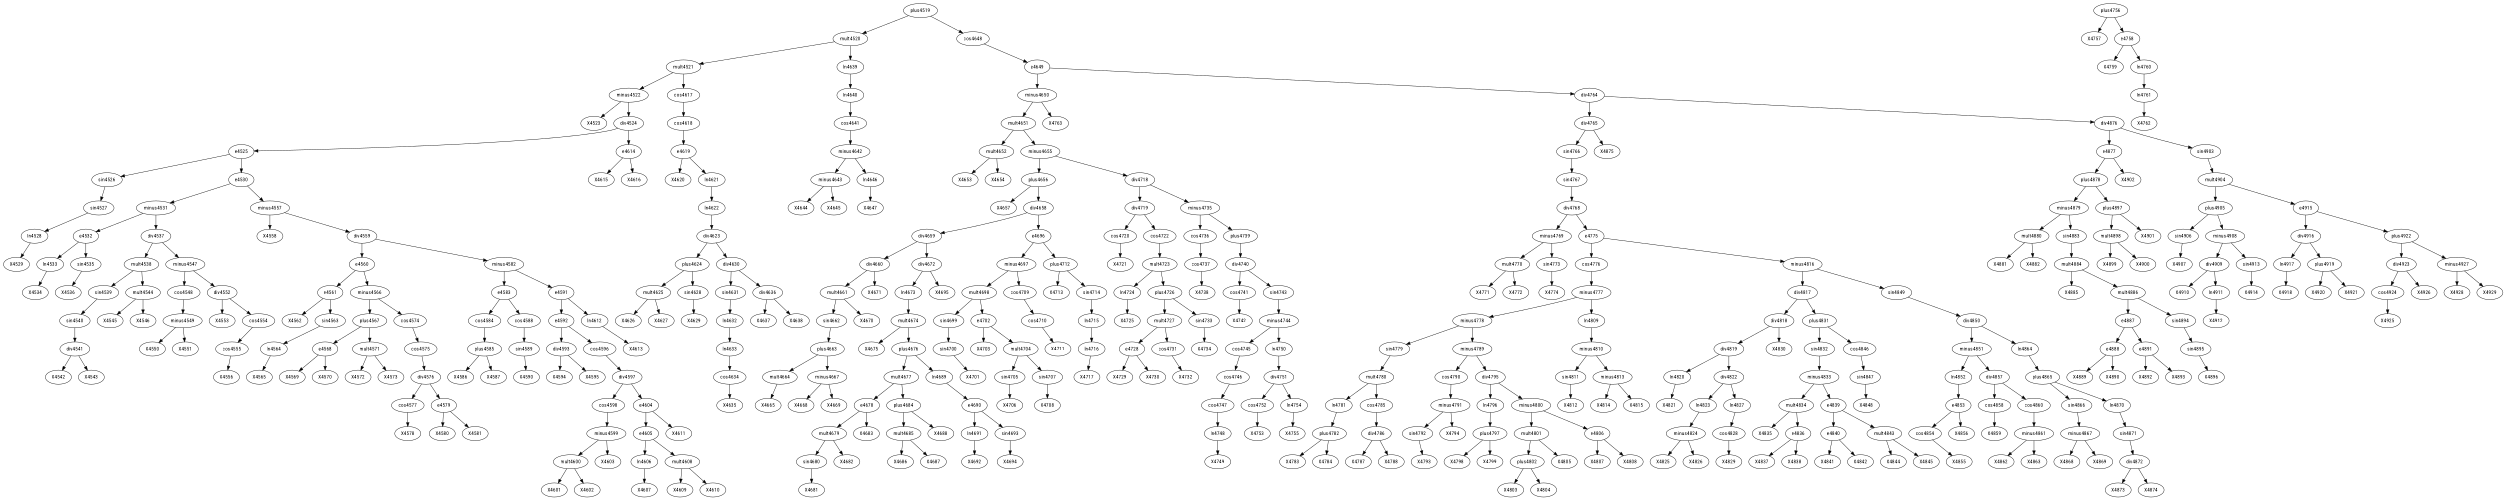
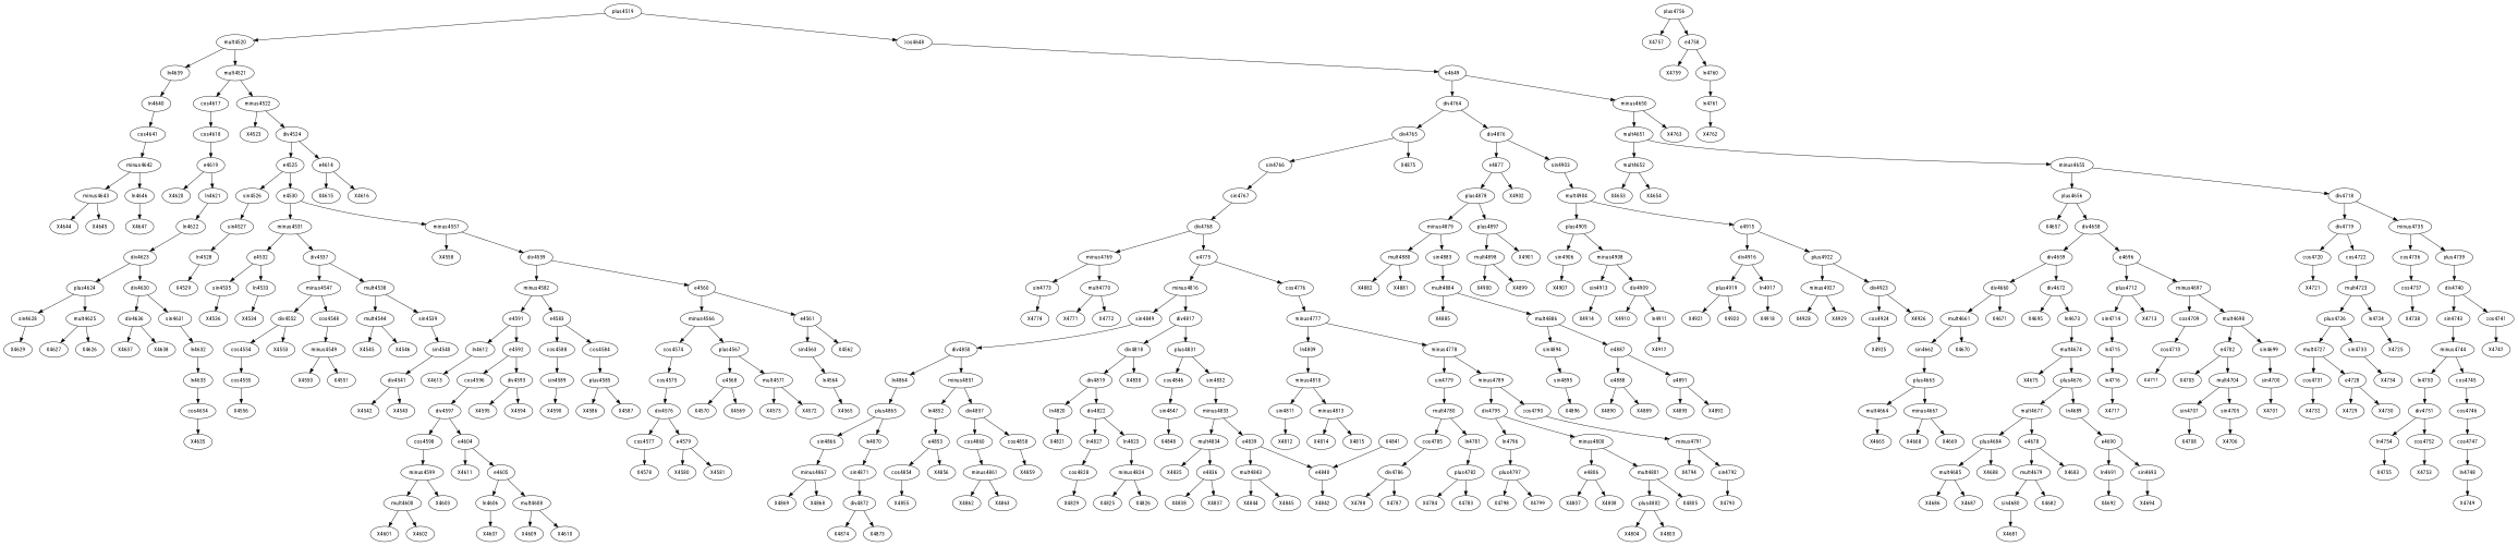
  digraph {
    fontname="Roboto Condensed"
    node [fontname="Roboto Condensed"]
    edge [fontname="Roboto Condensed"]
    minus4522
    X4523
    div4524
    e4525
    e4614
    ln4528
    X4529
    sin4527
    sin4526
    e4530
    minus4531
    minus4557
    ln4533
    X4534
    e4532
    sin4535
    X4536
    div4537
    mult4538
    minus4547
    div4541
    X4542
    X4543
    sin4540
    sin4539
    mult4544
    X4545
    X4546
    cos4548
    div4552
    minus4549
    X4550
    X4551
    X4553
    cos4554
    cos4555
    X4556
    X4558
    div4559
    e4560
    minus4582
    e4561
    X4562
    sin4563
    ln4564
    X4565
    minus4566
    plus4567
    cos4574
    e4568
    X4569
    X4570
    mult4571
    X4572
    X4573
    cos4575
    cos4577
    X4578
    div4576
    e4579
    X4580
    X4581
    e4583
    e4591
    plus4585
    X4586
    X4587
    cos4584
    cos4588
    sin4589
    X4590
    e4592
    ln4612
    div4593
    X4594
    X4595
    cos4596
    div4597
    mult4600
    X4601
    X4602
    minus4599
    X4603
    cos4598
    e4604
    e4605
    X4611
    ln4606
    X4607
    mult4608
    X4609
    X4610
    X4613
    X4615
    X4616
    mult4521
    cos4617
    cos4618
    e4619
    X4620
    ln4621
    ln4622
    mult4625
    X4626
    X4627
    plus4624
    sin4628
    X4629
    div4623
    div4630
    sin4631
    div4636
    cos4634
    X4635
    ln4633
    ln4632
    X4637
    X4638
    mult4520
    ln4639
    ln4640
    minus4643
    X4644
    X4645
    minus4642
    ln4646
    X4647
    cos4641
    plus4519
    cos4648
    e4649
    mult4652
    X4653
    X4654
    mult4651
    minus4655
    plus4656
    div4718
    X4657
    div4658
    div4659
    e4696
    mult4664
    X4665
    plus4663
    minus4667
    X4668
    X4669
    sin4662
    mult4661
    X4670
    div4660
    X4671
    div4672
    ln4673
    X4695
    mult4674
    X4675
    plus4676
    mult4677
    ln4689
    sin4680
    X4681
    mult4679
    X4682
    e4678
    X4683
    plus4684
    mult4685
    X4688
    X4686
    X4687
    e4690
    ln4691
    X4692
    sin4693
    X4694
    minus4697
    plus4712
    sin4700
    X4701
    sin4699
    mult4698
    e4702
    X4703
    mult4704
    sin4705
    sin4707
    X4706
    X4708
    cos4709
    cos4710
    X4711
    X4713
    sin4714
    ln4715
    ln4716
    X4717
    div4719
    minus4735
    cos4720
    X4721
    cos4722
    mult4723
    ln4724
    X4725
    plus4726
    mult4727
    sin4733
    e4728
    X4729
    X4730
    cos4731
    X4732
    X4734
    cos4736
    plus4739
    cos4737
    X4738
    div4740
    cos4741
    X4742
    sin4743
    minus4744
    ln4748
    X4749
    cos4747
    cos4746
    cos4745
    ln4750
    div4751
    cos4752
    X4753
    ln4754
    X4755
    plus4756
    X4757
    e4758
    X4759
    ln4760
    ln4761
    X4762
    minus4650
    X4763
    div4764
    div4765
    div4876
    mult4770
    X4771
    X4772
    minus4769
    sin4773
    X4774
    div4768
    e4775
    cos4776
    minus4816
    plus4782
    X4783
    X4784
    ln4781
    mult4780
    cos4785
    div4786
    X4787
    X4788
    sin4779
    minus4778
    minus4789
    cos4790
    div4795
    sin4792
    X4793
    minus4791
    X4794
    ln4796
    minus4800
    plus4797
    X4798
    X4799
    mult4801
    e4806
    plus4802
    X4803
    X4804
    X4805
    X4807
    X4808
    minus4777
    ln4809
    minus4810
    sin4811
    X4812
    minus4813
    X4814
    X4815
    div4817
    sin4849
    ln4820
    X4821
    div4819
    div4822
    ln4823
    ln4827
    minus4824
    X4825
    X4826
    cos4828
    X4829
    div4818
    X4830
    plus4831
    sin4832
    cos4846
    mult4834
    X4835
    e4836
    X4837
    X4838
    minus4833
    e4839
    e4840
    mult4843
    X4841
    X4842
    X4844
    X4845
    sin4847
    X4848
    div4850
    cos4854
    X4855
    e4853
    X4856
    ln4852
    minus4851
    div4857
    cos4858
    cos4860
    X4859
    minus4861
    X4862
    X4863
    ln4864
    plus4865
    minus4867
    X4868
    X4869
    sin4866
    ln4870
    sin4871
    div4872
    X4873
    X4874
    sin4767
    sin4766
    X4875
    e4877
    sin4903
    mult4880
    X4881
    X4882
    minus4879
    sin4883
    mult4884
    X4885
    mult4886
    e4887
    sin4894
    e4888
    X4889
    X4890
    e4891
    X4892
    X4893
    sin4895
    X4896
    plus4878
    plus4897
    mult4898
    X4901
    X4899
    X4900
    X4902
    mult4904
    sin4906
    X4907
    plus4905
    minus4908
    div4909
    sin4913
    X4910
    ln4911
    X4912
    X4914
    e4915
    div4916
    plus4922
    ln4917
    X4918
    plus4919
    X4920
    X4921
    div4923
    minus4927
    cos4924
    X4925
    X4926
    X4928
    X4929
    minus4522 -> X4523
    minus4522 -> div4524
    div4524 -> e4525
    div4524 -> e4614
    e4525 -> sin4526
    e4525 -> e4530
    e4614 -> X4615
    e4614 -> X4616
    ln4528 -> X4529
    sin4527 -> ln4528
    sin4526 -> sin4527
    e4530 -> minus4531
    e4530 -> minus4557
    minus4531 -> e4532
    minus4531 -> div4537
    minus4557 -> X4558
    minus4557 -> div4559
    ln4533 -> X4534
    e4532 -> ln4533
    e4532 -> sin4535
    sin4535 -> X4536
    div4537 -> mult4538
    div4537 -> minus4547
    mult4538 -> sin4539
    mult4538 -> mult4544
    minus4547 -> cos4548
    minus4547 -> div4552
    div4541 -> X4542
    div4541 -> X4543
    sin4540 -> div4541
    sin4539 -> sin4540
    mult4544 -> X4545
    mult4544 -> X4546
    cos4548 -> minus4549
    div4552 -> X4553
    div4552 -> cos4554
    minus4549 -> X4550
    minus4549 -> X4551
    cos4554 -> cos4555
    cos4555 -> X4556
    div4559 -> e4560
    div4559 -> minus4582
    e4560 -> e4561
    e4560 -> minus4566
    minus4582 -> e4583
    minus4582 -> e4591
    e4561 -> X4562
    e4561 -> sin4563
    sin4563 -> ln4564
    ln4564 -> X4565
    minus4566 -> plus4567
    minus4566 -> cos4574
    plus4567 -> e4568
    plus4567 -> mult4571
    cos4574 -> cos4575
    e4568 -> X4569
    e4568 -> X4570
    mult4571 -> X4572
    mult4571 -> X4573
    cos4575 -> div4576
    cos4577 -> X4578
    div4576 -> cos4577
    div4576 -> e4579
    e4579 -> X4580
    e4579 -> X4581
    e4583 -> cos4584
    e4583 -> cos4588
    e4591 -> e4592
    e4591 -> ln4612
    plus4585 -> X4586
    plus4585 -> X4587
    cos4584 -> plus4585
    cos4588 -> sin4589
    sin4589 -> X4590
    e4592 -> div4593
    e4592 -> cos4596
    ln4612 -> X4613
    div4593 -> X4594
    div4593 -> X4595
    cos4596 -> div4597
    div4597 -> cos4598
    div4597 -> e4604
    mult4600 -> X4601
    mult4600 -> X4602
    minus4599 -> mult4600
    minus4599 -> X4603
    cos4598 -> minus4599
    e4604 -> e4605
    e4604 -> X4611
    e4605 -> ln4606
    e4605 -> mult4608
    ln4606 -> X4607
    mult4608 -> X4609
    mult4608 -> X4610
    mult4521 -> minus4522
    mult4521 -> cos4617
    cos4617 -> cos4618
    cos4618 -> e4619
    e4619 -> X4620
    e4619 -> ln4621
    ln4621 -> ln4622
    ln4622 -> div4623
    mult4625 -> X4626
    mult4625 -> X4627
    plus4624 -> mult4625
    plus4624 -> sin4628
    sin4628 -> X4629
    div4623 -> plus4624
    div4623 -> div4630
    div4630 -> sin4631
    div4630 -> div4636
    sin4631 -> ln4632
    div4636 -> X4637
    div4636 -> X4638
    cos4634 -> X4635
    ln4633 -> cos4634
    ln4632 -> ln4633
    mult4520 -> mult4521
    mult4520 -> ln4639
    ln4639 -> ln4640
    ln4640 -> cos4641
    minus4643 -> X4644
    minus4643 -> X4645
    minus4642 -> minus4643
    minus4642 -> ln4646
    ln4646 -> X4647
    cos4641 -> minus4642
    plus4519 -> mult4520
    plus4519 -> cos4648
    cos4648 -> e4649
    e4649 -> minus4650
    e4649 -> div4764
    mult4652 -> X4653
    mult4652 -> X4654
    mult4651 -> mult4652
    mult4651 -> minus4655
    minus4655 -> plus4656
    minus4655 -> div4718
    plus4656 -> X4657
    plus4656 -> div4658
    div4718 -> div4719
    div4718 -> minus4735
    div4658 -> div4659
    div4658 -> e4696
    div4659 -> div4660
    div4659 -> div4672
    e4696 -> minus4697
    e4696 -> plus4712
    mult4664 -> X4665
    plus4663 -> mult4664
    plus4663 -> minus4667
    minus4667 -> X4668
    minus4667 -> X4669
    sin4662 -> plus4663
    mult4661 -> sin4662
    mult4661 -> X4670
    div4660 -> mult4661
    div4660 -> X4671
    div4672 -> ln4673
    div4672 -> X4695
    ln4673 -> mult4674
    mult4674 -> X4675
    mult4674 -> plus4676
    plus4676 -> mult4677
    plus4676 -> ln4689
    mult4677 -> e4678
    mult4677 -> plus4684
    ln4689 -> e4690
    sin4680 -> X4681
    mult4679 -> sin4680
    mult4679 -> X4682
    e4678 -> mult4679
    e4678 -> X4683
    plus4684 -> mult4685
    plus4684 -> X4688
    mult4685 -> X4686
    mult4685 -> X4687
    e4690 -> ln4691
    e4690 -> sin4693
    ln4691 -> X4692
    sin4693 -> X4694
    minus4697 -> mult4698
    minus4697 -> cos4709
    plus4712 -> X4713
    plus4712 -> sin4714
    sin4700 -> X4701
    sin4699 -> sin4700
    mult4698 -> sin4699
    mult4698 -> e4702
    e4702 -> X4703
    e4702 -> mult4704
    mult4704 -> sin4705
    mult4704 -> sin4707
    sin4705 -> X4706
    sin4707 -> X4708
    cos4709 -> cos4710
    cos4710 -> X4711
    sin4714 -> ln4715
    ln4715 -> ln4716
    ln4716 -> X4717
    div4719 -> cos4720
    div4719 -> cos4722
    minus4735 -> cos4736
    minus4735 -> plus4739
    cos4720 -> X4721
    cos4722 -> mult4723
    mult4723 -> ln4724
    mult4723 -> plus4726
    ln4724 -> X4725
    plus4726 -> mult4727
    plus4726 -> sin4733
    mult4727 -> e4728
    mult4727 -> cos4731
    sin4733 -> X4734
    e4728 -> X4729
    e4728 -> X4730
    cos4731 -> X4732
    cos4736 -> cos4737
    plus4739 -> div4740
    cos4737 -> X4738
    div4740 -> cos4741
    div4740 -> sin4743
    cos4741 -> X4742
    sin4743 -> minus4744
    minus4744 -> cos4745
    minus4744 -> ln4750
    ln4748 -> X4749
    cos4747 -> ln4748
    cos4746 -> cos4747
    cos4745 -> cos4746
    ln4750 -> div4751
    div4751 -> cos4752
    div4751 -> ln4754
    cos4752 -> X4753
    ln4754 -> X4755
    plus4756 -> X4757
    plus4756 -> e4758
    e4758 -> X4759
    e4758 -> ln4760
    ln4760 -> ln4761
    ln4761 -> X4762
    minus4650 -> mult4651
    minus4650 -> X4763
    div4764 -> div4765
    div4764 -> div4876
    div4765 -> sin4766
    div4765 -> X4875
    div4876 -> e4877
    div4876 -> sin4903
    mult4770 -> X4771
    mult4770 -> X4772
    minus4769 -> mult4770
    minus4769 -> sin4773
    sin4773 -> X4774
    div4768 -> minus4769
    div4768 -> e4775
    e4775 -> cos4776
    e4775 -> minus4816
    cos4776 -> minus4777
    minus4816 -> div4817
    minus4816 -> sin4849
    plus4782 -> X4783
    plus4782 -> X4784
    ln4781 -> plus4782
    mult4780 -> ln4781
    mult4780 -> cos4785
    cos4785 -> div4786
    div4786 -> X4787
    div4786 -> X4788
    sin4779 -> mult4780
    minus4778 -> sin4779
    minus4778 -> minus4789
    minus4789 -> cos4790
    minus4789 -> div4795
    cos4790 -> minus4791
    div4795 -> ln4796
    div4795 -> minus4800
    sin4792 -> X4793
    minus4791 -> sin4792
    minus4791 -> X4794
    ln4796 -> plus4797
    minus4800 -> mult4801
    minus4800 -> e4806
    plus4797 -> X4798
    plus4797 -> X4799
    mult4801 -> plus4802
    mult4801 -> X4805
    e4806 -> X4807
    e4806 -> X4808
    plus4802 -> X4803
    plus4802 -> X4804
    minus4777 -> minus4778
    minus4777 -> ln4809
    ln4809 -> minus4810
    minus4810 -> sin4811
    minus4810 -> minus4813
    sin4811 -> X4812
    minus4813 -> X4814
    minus4813 -> X4815
    div4817 -> div4818
    div4817 -> plus4831
    sin4849 -> div4850
    ln4820 -> X4821
    div4819 -> ln4820
    div4819 -> div4822
    div4822 -> ln4823
    div4822 -> ln4827
    ln4823 -> minus4824
    ln4827 -> cos4828
    minus4824 -> X4825
    minus4824 -> X4826
    cos4828 -> X4829
    div4818 -> div4819
    div4818 -> X4830
    plus4831 -> sin4832
    plus4831 -> cos4846
    sin4832 -> minus4833
    cos4846 -> sin4847
    mult4834 -> X4835
    mult4834 -> e4836
    e4836 -> X4837
    e4836 -> X4838
    minus4833 -> mult4834
    minus4833 -> e4839
    e4839 -> e4840
    e4839 -> mult4843
-   e4840 -> X4841
+   X4841 -> e4840
    e4840 -> X4842
    mult4843 -> X4844
    mult4843 -> X4845
    sin4847 -> X4848
    div4850 -> minus4851
    div4850 -> ln4864
    cos4854 -> X4855
    e4853 -> cos4854
    e4853 -> X4856
    ln4852 -> e4853
    minus4851 -> ln4852
    minus4851 -> div4857
    div4857 -> cos4858
    div4857 -> cos4860
    cos4858 -> X4859
    cos4860 -> minus4861
    minus4861 -> X4862
    minus4861 -> X4863
    ln4864 -> plus4865
    plus4865 -> sin4866
    plus4865 -> ln4870
    minus4867 -> X4868
    minus4867 -> X4869
    sin4866 -> minus4867
    ln4870 -> sin4871
    sin4871 -> div4872
    div4872 -> X4873
    div4872 -> X4874
    sin4767 -> div4768
    sin4766 -> sin4767
    e4877 -> plus4878
    e4877 -> X4902
    sin4903 -> mult4904
    mult4880 -> X4881
    mult4880 -> X4882
    minus4879 -> mult4880
    minus4879 -> sin4883
    sin4883 -> mult4884
    mult4884 -> X4885
    mult4884 -> mult4886
    mult4886 -> e4887
    mult4886 -> sin4894
    e4887 -> e4888
    e4887 -> e4891
    sin4894 -> sin4895
    e4888 -> X4889
    e4888 -> X4890
    e4891 -> X4892
    e4891 -> X4893
    sin4895 -> X4896
    plus4878 -> minus4879
    plus4878 -> plus4897
    plus4897 -> mult4898
    plus4897 -> X4901
    mult4898 -> X4899
    mult4898 -> X4900
    mult4904 -> plus4905
    mult4904 -> e4915
    sin4906 -> X4907
    plus4905 -> sin4906
    plus4905 -> minus4908
    minus4908 -> div4909
    minus4908 -> sin4913
    div4909 -> X4910
    div4909 -> ln4911
    sin4913 -> X4914
    ln4911 -> X4912
    e4915 -> div4916
    e4915 -> plus4922
    div4916 -> ln4917
    div4916 -> plus4919
    plus4922 -> div4923
    plus4922 -> minus4927
    ln4917 -> X4918
    plus4919 -> X4920
    plus4919 -> X4921
    div4923 -> cos4924
    div4923 -> X4926
    minus4927 -> X4928
    minus4927 -> X4929
    cos4924 -> X4925
  }
